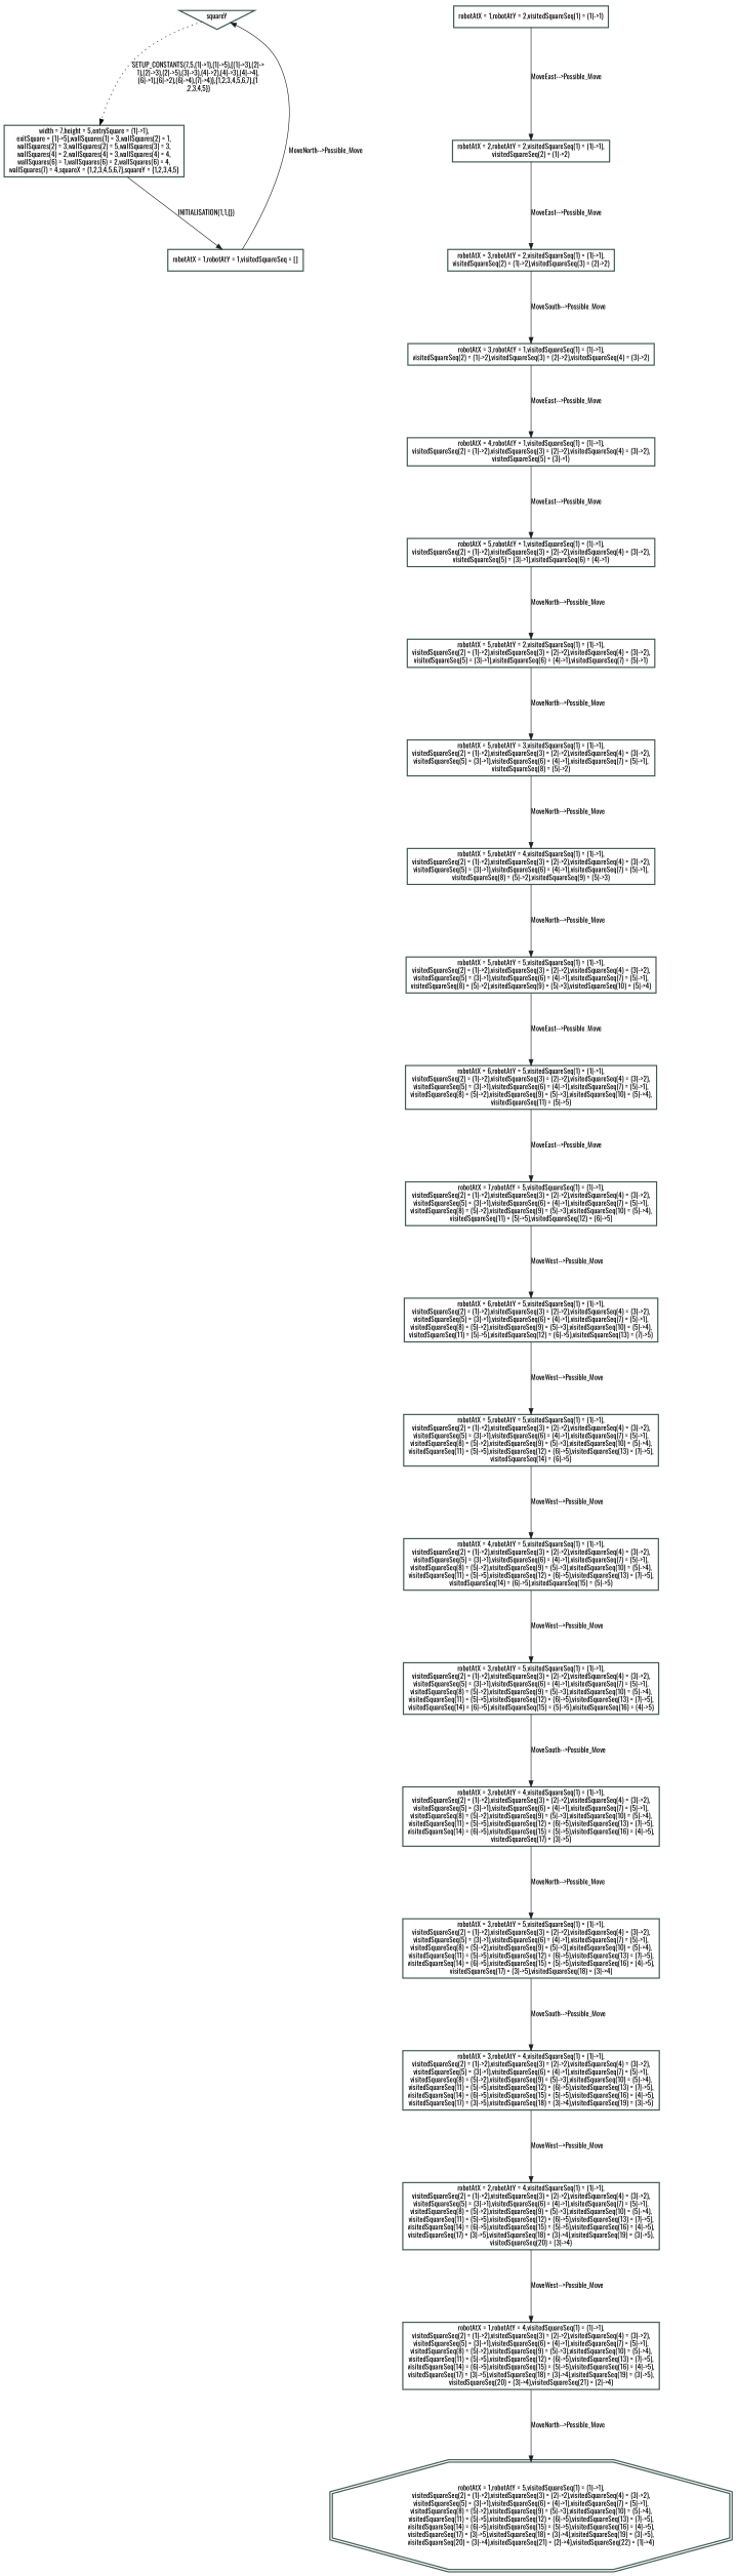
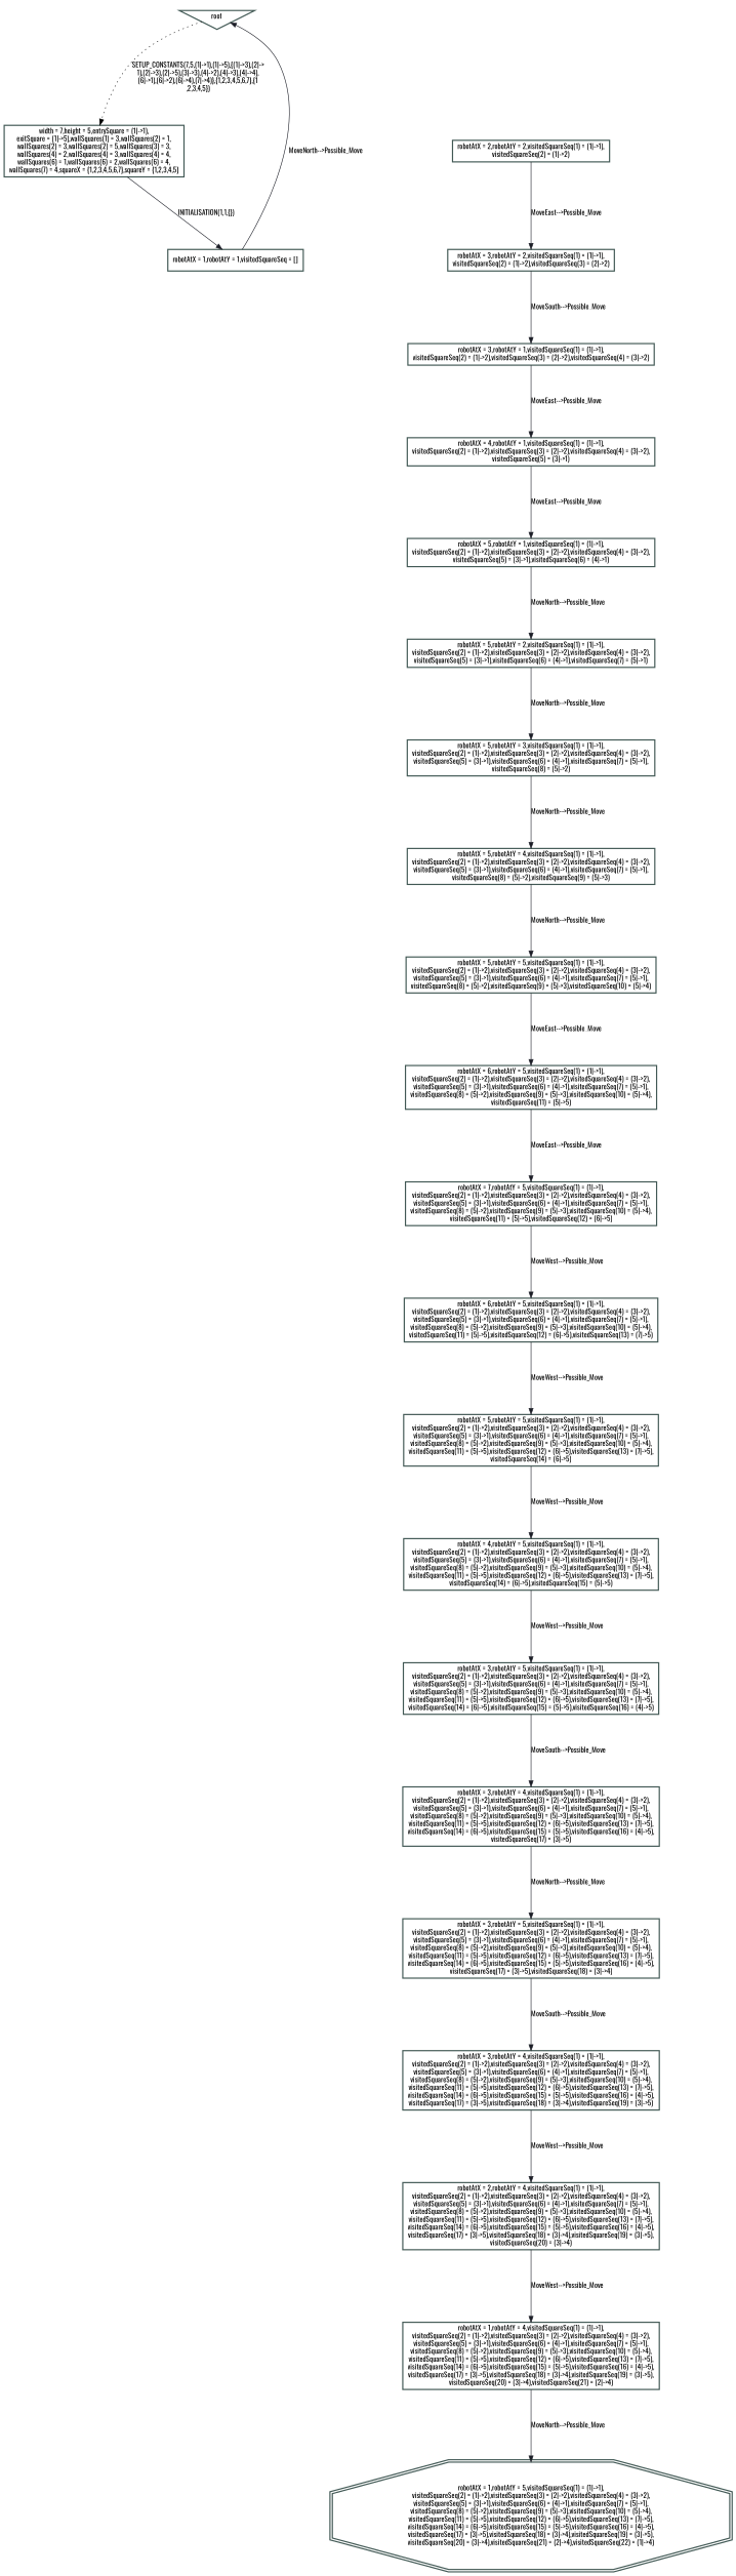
  digraph {
    fontname=Oswald
    nodesep=1.5
    ranksep=1.5
    node [color="#425955" fontname=Oswald fontsize=12 penwidth=2 shape=box]
    edge [color="#1B1D26" fontname=Oswald fontsize=12]
-   n1 [label=squareY shape=invtriangle]
+   n1 [label=root shape=invtriangle]
    n2 [label="width = 7,height = 5,entrySquare = (1\|-\>1),\nexitSquare = (1\|-\>5),wallSquares(1) = 3,wallSquares(2) = 1,\nwallSquares(2) = 3,wallSquares(2) = 5,wallSquares(3) = 3,\nwallSquares(4) = 2,wallSquares(4) = 3,wallSquares(4) = 4,\nwallSquares(6) = 1,wallSquares(6) = 2,wallSquares(6) = 4,\nwallSquares(7) = 4,squareX = \{1,2,3,4,5,6,7\},squareY = \{1,2,3,4,5\}"]
    n3 [label="robotAtX = 1,robotAtY = 1,visitedSquareSeq = []"]
-   n4 [label="robotAtX = 1,robotAtY = 2,visitedSquareSeq(1) = (1\|-\>1)"]
    n5 [label="robotAtX = 2,robotAtY = 2,visitedSquareSeq(1) = (1\|-\>1),\nvisitedSquareSeq(2) = (1\|-\>2)"]
    n6 [label="robotAtX = 3,robotAtY = 2,visitedSquareSeq(1) = (1\|-\>1),\nvisitedSquareSeq(2) = (1\|-\>2),visitedSquareSeq(3) = (2\|-\>2)"]
    n7 [label="robotAtX = 3,robotAtY = 1,visitedSquareSeq(1) = (1\|-\>1),\nvisitedSquareSeq(2) = (1\|-\>2),visitedSquareSeq(3) = (2\|-\>2),visitedSquareSeq(4) = (3\|-\>2)"]
    n8 [label="robotAtX = 4,robotAtY = 1,visitedSquareSeq(1) = (1\|-\>1),\nvisitedSquareSeq(2) = (1\|-\>2),visitedSquareSeq(3) = (2\|-\>2),visitedSquareSeq(4) = (3\|-\>2),\nvisitedSquareSeq(5) = (3\|-\>1)"]
    n9 [label="robotAtX = 5,robotAtY = 1,visitedSquareSeq(1) = (1\|-\>1),\nvisitedSquareSeq(2) = (1\|-\>2),visitedSquareSeq(3) = (2\|-\>2),visitedSquareSeq(4) = (3\|-\>2),\nvisitedSquareSeq(5) = (3\|-\>1),visitedSquareSeq(6) = (4\|-\>1)"]
    n10 [label="robotAtX = 5,robotAtY = 2,visitedSquareSeq(1) = (1\|-\>1),\nvisitedSquareSeq(2) = (1\|-\>2),visitedSquareSeq(3) = (2\|-\>2),visitedSquareSeq(4) = (3\|-\>2),\nvisitedSquareSeq(5) = (3\|-\>1),visitedSquareSeq(6) = (4\|-\>1),visitedSquareSeq(7) = (5\|-\>1)"]
    n11 [label="robotAtX = 5,robotAtY = 3,visitedSquareSeq(1) = (1\|-\>1),\nvisitedSquareSeq(2) = (1\|-\>2),visitedSquareSeq(3) = (2\|-\>2),visitedSquareSeq(4) = (3\|-\>2),\nvisitedSquareSeq(5) = (3\|-\>1),visitedSquareSeq(6) = (4\|-\>1),visitedSquareSeq(7) = (5\|-\>1),\nvisitedSquareSeq(8) = (5\|-\>2)"]
    n12 [label="robotAtX = 5,robotAtY = 4,visitedSquareSeq(1) = (1\|-\>1),\nvisitedSquareSeq(2) = (1\|-\>2),visitedSquareSeq(3) = (2\|-\>2),visitedSquareSeq(4) = (3\|-\>2),\nvisitedSquareSeq(5) = (3\|-\>1),visitedSquareSeq(6) = (4\|-\>1),visitedSquareSeq(7) = (5\|-\>1),\nvisitedSquareSeq(8) = (5\|-\>2),visitedSquareSeq(9) = (5\|-\>3)"]
    n13 [label="robotAtX = 5,robotAtY = 5,visitedSquareSeq(1) = (1\|-\>1),\nvisitedSquareSeq(2) = (1\|-\>2),visitedSquareSeq(3) = (2\|-\>2),visitedSquareSeq(4) = (3\|-\>2),\nvisitedSquareSeq(5) = (3\|-\>1),visitedSquareSeq(6) = (4\|-\>1),visitedSquareSeq(7) = (5\|-\>1),\nvisitedSquareSeq(8) = (5\|-\>2),visitedSquareSeq(9) = (5\|-\>3),visitedSquareSeq(10) = (5\|-\>4)"]
    n14 [label="robotAtX = 6,robotAtY = 5,visitedSquareSeq(1) = (1\|-\>1),\nvisitedSquareSeq(2) = (1\|-\>2),visitedSquareSeq(3) = (2\|-\>2),visitedSquareSeq(4) = (3\|-\>2),\nvisitedSquareSeq(5) = (3\|-\>1),visitedSquareSeq(6) = (4\|-\>1),visitedSquareSeq(7) = (5\|-\>1),\nvisitedSquareSeq(8) = (5\|-\>2),visitedSquareSeq(9) = (5\|-\>3),visitedSquareSeq(10) = (5\|-\>4),\nvisitedSquareSeq(11) = (5\|-\>5)"]
    n15 [label="robotAtX = 7,robotAtY = 5,visitedSquareSeq(1) = (1\|-\>1),\nvisitedSquareSeq(2) = (1\|-\>2),visitedSquareSeq(3) = (2\|-\>2),visitedSquareSeq(4) = (3\|-\>2),\nvisitedSquareSeq(5) = (3\|-\>1),visitedSquareSeq(6) = (4\|-\>1),visitedSquareSeq(7) = (5\|-\>1),\nvisitedSquareSeq(8) = (5\|-\>2),visitedSquareSeq(9) = (5\|-\>3),visitedSquareSeq(10) = (5\|-\>4),\nvisitedSquareSeq(11) = (5\|-\>5),visitedSquareSeq(12) = (6\|-\>5)"]
    n16 [label="robotAtX = 6,robotAtY = 5,visitedSquareSeq(1) = (1\|-\>1),\nvisitedSquareSeq(2) = (1\|-\>2),visitedSquareSeq(3) = (2\|-\>2),visitedSquareSeq(4) = (3\|-\>2),\nvisitedSquareSeq(5) = (3\|-\>1),visitedSquareSeq(6) = (4\|-\>1),visitedSquareSeq(7) = (5\|-\>1),\nvisitedSquareSeq(8) = (5\|-\>2),visitedSquareSeq(9) = (5\|-\>3),visitedSquareSeq(10) = (5\|-\>4),\nvisitedSquareSeq(11) = (5\|-\>5),visitedSquareSeq(12) = (6\|-\>5),visitedSquareSeq(13) = (7\|-\>5)"]
    n17 [label="robotAtX = 5,robotAtY = 5,visitedSquareSeq(1) = (1\|-\>1),\nvisitedSquareSeq(2) = (1\|-\>2),visitedSquareSeq(3) = (2\|-\>2),visitedSquareSeq(4) = (3\|-\>2),\nvisitedSquareSeq(5) = (3\|-\>1),visitedSquareSeq(6) = (4\|-\>1),visitedSquareSeq(7) = (5\|-\>1),\nvisitedSquareSeq(8) = (5\|-\>2),visitedSquareSeq(9) = (5\|-\>3),visitedSquareSeq(10) = (5\|-\>4),\nvisitedSquareSeq(11) = (5\|-\>5),visitedSquareSeq(12) = (6\|-\>5),visitedSquareSeq(13) = (7\|-\>5),\nvisitedSquareSeq(14) = (6\|-\>5)"]
    n18 [label="robotAtX = 4,robotAtY = 5,visitedSquareSeq(1) = (1\|-\>1),\nvisitedSquareSeq(2) = (1\|-\>2),visitedSquareSeq(3) = (2\|-\>2),visitedSquareSeq(4) = (3\|-\>2),\nvisitedSquareSeq(5) = (3\|-\>1),visitedSquareSeq(6) = (4\|-\>1),visitedSquareSeq(7) = (5\|-\>1),\nvisitedSquareSeq(8) = (5\|-\>2),visitedSquareSeq(9) = (5\|-\>3),visitedSquareSeq(10) = (5\|-\>4),\nvisitedSquareSeq(11) = (5\|-\>5),visitedSquareSeq(12) = (6\|-\>5),visitedSquareSeq(13) = (7\|-\>5),\nvisitedSquareSeq(14) = (6\|-\>5),visitedSquareSeq(15) = (5\|-\>5)"]
    n19 [label="robotAtX = 3,robotAtY = 5,visitedSquareSeq(1) = (1\|-\>1),\nvisitedSquareSeq(2) = (1\|-\>2),visitedSquareSeq(3) = (2\|-\>2),visitedSquareSeq(4) = (3\|-\>2),\nvisitedSquareSeq(5) = (3\|-\>1),visitedSquareSeq(6) = (4\|-\>1),visitedSquareSeq(7) = (5\|-\>1),\nvisitedSquareSeq(8) = (5\|-\>2),visitedSquareSeq(9) = (5\|-\>3),visitedSquareSeq(10) = (5\|-\>4),\nvisitedSquareSeq(11) = (5\|-\>5),visitedSquareSeq(12) = (6\|-\>5),visitedSquareSeq(13) = (7\|-\>5),\nvisitedSquareSeq(14) = (6\|-\>5),visitedSquareSeq(15) = (5\|-\>5),visitedSquareSeq(16) = (4\|-\>5)"]
    n20 [label="robotAtX = 3,robotAtY = 4,visitedSquareSeq(1) = (1\|-\>1),\nvisitedSquareSeq(2) = (1\|-\>2),visitedSquareSeq(3) = (2\|-\>2),visitedSquareSeq(4) = (3\|-\>2),\nvisitedSquareSeq(5) = (3\|-\>1),visitedSquareSeq(6) = (4\|-\>1),visitedSquareSeq(7) = (5\|-\>1),\nvisitedSquareSeq(8) = (5\|-\>2),visitedSquareSeq(9) = (5\|-\>3),visitedSquareSeq(10) = (5\|-\>4),\nvisitedSquareSeq(11) = (5\|-\>5),visitedSquareSeq(12) = (6\|-\>5),visitedSquareSeq(13) = (7\|-\>5),\nvisitedSquareSeq(14) = (6\|-\>5),visitedSquareSeq(15) = (5\|-\>5),visitedSquareSeq(16) = (4\|-\>5),\nvisitedSquareSeq(17) = (3\|-\>5)"]
    n21 [label="robotAtX = 3,robotAtY = 5,visitedSquareSeq(1) = (1\|-\>1),\nvisitedSquareSeq(2) = (1\|-\>2),visitedSquareSeq(3) = (2\|-\>2),visitedSquareSeq(4) = (3\|-\>2),\nvisitedSquareSeq(5) = (3\|-\>1),visitedSquareSeq(6) = (4\|-\>1),visitedSquareSeq(7) = (5\|-\>1),\nvisitedSquareSeq(8) = (5\|-\>2),visitedSquareSeq(9) = (5\|-\>3),visitedSquareSeq(10) = (5\|-\>4),\nvisitedSquareSeq(11) = (5\|-\>5),visitedSquareSeq(12) = (6\|-\>5),visitedSquareSeq(13) = (7\|-\>5),\nvisitedSquareSeq(14) = (6\|-\>5),visitedSquareSeq(15) = (5\|-\>5),visitedSquareSeq(16) = (4\|-\>5),\nvisitedSquareSeq(17) = (3\|-\>5),visitedSquareSeq(18) = (3\|-\>4)"]
    n22 [label="robotAtX = 3,robotAtY = 4,visitedSquareSeq(1) = (1\|-\>1),\nvisitedSquareSeq(2) = (1\|-\>2),visitedSquareSeq(3) = (2\|-\>2),visitedSquareSeq(4) = (3\|-\>2),\nvisitedSquareSeq(5) = (3\|-\>1),visitedSquareSeq(6) = (4\|-\>1),visitedSquareSeq(7) = (5\|-\>1),\nvisitedSquareSeq(8) = (5\|-\>2),visitedSquareSeq(9) = (5\|-\>3),visitedSquareSeq(10) = (5\|-\>4),\nvisitedSquareSeq(11) = (5\|-\>5),visitedSquareSeq(12) = (6\|-\>5),visitedSquareSeq(13) = (7\|-\>5),\nvisitedSquareSeq(14) = (6\|-\>5),visitedSquareSeq(15) = (5\|-\>5),visitedSquareSeq(16) = (4\|-\>5),\nvisitedSquareSeq(17) = (3\|-\>5),visitedSquareSeq(18) = (3\|-\>4),visitedSquareSeq(19) = (3\|-\>5)"]
    n23 [label="robotAtX = 2,robotAtY = 4,visitedSquareSeq(1) = (1\|-\>1),\nvisitedSquareSeq(2) = (1\|-\>2),visitedSquareSeq(3) = (2\|-\>2),visitedSquareSeq(4) = (3\|-\>2),\nvisitedSquareSeq(5) = (3\|-\>1),visitedSquareSeq(6) = (4\|-\>1),visitedSquareSeq(7) = (5\|-\>1),\nvisitedSquareSeq(8) = (5\|-\>2),visitedSquareSeq(9) = (5\|-\>3),visitedSquareSeq(10) = (5\|-\>4),\nvisitedSquareSeq(11) = (5\|-\>5),visitedSquareSeq(12) = (6\|-\>5),visitedSquareSeq(13) = (7\|-\>5),\nvisitedSquareSeq(14) = (6\|-\>5),visitedSquareSeq(15) = (5\|-\>5),visitedSquareSeq(16) = (4\|-\>5),\nvisitedSquareSeq(17) = (3\|-\>5),visitedSquareSeq(18) = (3\|-\>4),visitedSquareSeq(19) = (3\|-\>5),\nvisitedSquareSeq(20) = (3\|-\>4)"]
    n24 [label="robotAtX = 1,robotAtY = 4,visitedSquareSeq(1) = (1\|-\>1),\nvisitedSquareSeq(2) = (1\|-\>2),visitedSquareSeq(3) = (2\|-\>2),visitedSquareSeq(4) = (3\|-\>2),\nvisitedSquareSeq(5) = (3\|-\>1),visitedSquareSeq(6) = (4\|-\>1),visitedSquareSeq(7) = (5\|-\>1),\nvisitedSquareSeq(8) = (5\|-\>2),visitedSquareSeq(9) = (5\|-\>3),visitedSquareSeq(10) = (5\|-\>4),\nvisitedSquareSeq(11) = (5\|-\>5),visitedSquareSeq(12) = (6\|-\>5),visitedSquareSeq(13) = (7\|-\>5),\nvisitedSquareSeq(14) = (6\|-\>5),visitedSquareSeq(15) = (5\|-\>5),visitedSquareSeq(16) = (4\|-\>5),\nvisitedSquareSeq(17) = (3\|-\>5),visitedSquareSeq(18) = (3\|-\>4),visitedSquareSeq(19) = (3\|-\>5),\nvisitedSquareSeq(20) = (3\|-\>4),visitedSquareSeq(21) = (2\|-\>4)"]
    n25 [label="robotAtX = 1,robotAtY = 5,visitedSquareSeq(1) = (1\|-\>1),\nvisitedSquareSeq(2) = (1\|-\>2),visitedSquareSeq(3) = (2\|-\>2),visitedSquareSeq(4) = (3\|-\>2),\nvisitedSquareSeq(5) = (3\|-\>1),visitedSquareSeq(6) = (4\|-\>1),visitedSquareSeq(7) = (5\|-\>1),\nvisitedSquareSeq(8) = (5\|-\>2),visitedSquareSeq(9) = (5\|-\>3),visitedSquareSeq(10) = (5\|-\>4),\nvisitedSquareSeq(11) = (5\|-\>5),visitedSquareSeq(12) = (6\|-\>5),visitedSquareSeq(13) = (7\|-\>5),\nvisitedSquareSeq(14) = (6\|-\>5),visitedSquareSeq(15) = (5\|-\>5),visitedSquareSeq(16) = (4\|-\>5),\nvisitedSquareSeq(17) = (3\|-\>5),visitedSquareSeq(18) = (3\|-\>4),visitedSquareSeq(19) = (3\|-\>5),\nvisitedSquareSeq(20) = (3\|-\>4),visitedSquareSeq(21) = (2\|-\>4),visitedSquareSeq(22) = (1\|-\>4)" shape=doubleoctagon]
    n1 -> n2 [color=black label="SETUP_CONSTANTS(7,5,(1\|-\>1),(1\|-\>5),\{(1\|-\>3),(2\|-\>\n1),(2\|-\>3),(2\|-\>5),(3\|-\>3),(4\|-\>2),(4\|-\>3),(4\|-\>4),\n(6\|-\>1),(6\|-\>2),(6\|-\>4),(7\|-\>4)\},\{1,2,3,4,5,6,7\},\{1\n,2,3,4,5\})" style=dotted]
    n2 -> n3 [label="INITIALISATION(1,1,\{\})"]
    n3 -> n1 [label="MoveNorth--\>Possible_Move"]
-   n4 -> n5 [label="MoveEast--\>Possible_Move"]
    n5 -> n6 [label="MoveEast--\>Possible_Move"]
    n6 -> n7 [label="MoveSouth--\>Possible_Move"]
    n7 -> n8 [label="MoveEast--\>Possible_Move"]
    n8 -> n9 [label="MoveEast--\>Possible_Move"]
    n9 -> n10 [label="MoveNorth--\>Possible_Move"]
    n10 -> n11 [label="MoveNorth--\>Possible_Move"]
    n11 -> n12 [label="MoveNorth--\>Possible_Move"]
    n12 -> n13 [label="MoveNorth--\>Possible_Move"]
    n13 -> n14 [label="MoveEast--\>Possible_Move"]
    n14 -> n15 [label="MoveEast--\>Possible_Move"]
    n15 -> n16 [label="MoveWest--\>Possible_Move"]
    n16 -> n17 [label="MoveWest--\>Possible_Move"]
    n17 -> n18 [label="MoveWest--\>Possible_Move"]
    n18 -> n19 [label="MoveWest--\>Possible_Move"]
    n19 -> n20 [label="MoveSouth--\>Possible_Move"]
    n20 -> n21 [label="MoveNorth--\>Possible_Move"]
    n21 -> n22 [label="MoveSouth--\>Possible_Move"]
    n22 -> n23 [label="MoveWest--\>Possible_Move"]
    n23 -> n24 [label="MoveWest--\>Possible_Move"]
    n24 -> n25 [label="MoveNorth--\>Possible_Move"]
  }
